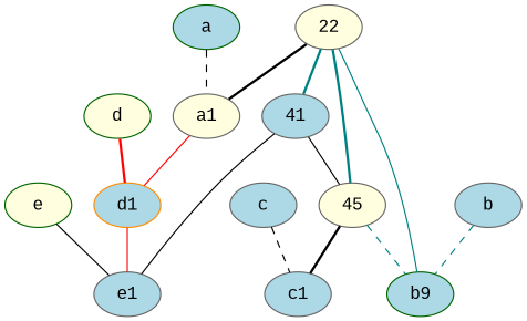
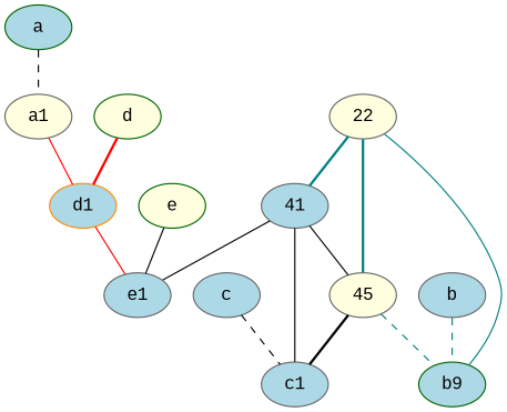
  graph {
    fontname="Liberation Mono"
    node [color=gray40 fillcolor=lightblue fontname="Liberation Mono" labelfontsize=50 style=filled]
    edge [color=black fontname="Liberation Mono" style=solid]
    d1 [color=darkorange]
    e1
    a [color=darkgreen]
    a1 [fillcolor=lightyellow]
    c
    c1
    n7 [color=darkgreen label=b9]
    b
    45 [fillcolor=lightyellow]
    e [color=darkgreen fillcolor=lightyellow]
    22 [fillcolor=lightyellow]
    41
    d [color=darkgreen fillcolor=lightyellow]
    d1 -- e1 [color=red]
    a -- a1 [style=dashed]
    a1 -- d1 [color=red]
    c -- c1 [style=dashed]
    b -- n7 [color=teal style=dashed]
    45 -- c1 [style=bold]
    45 -- n7 [color=teal style=dashed]
    e -- e1
-   22 -- a1 [style=bold]
    22 -- n7 [color=teal]
    22 -- 45 [color=teal style=bold]
    22 -- 41 [color=teal style=bold]
    41 -- e1
+   41 -- c1
    41 -- 45
    d -- d1 [color=red style=bold]
  }
